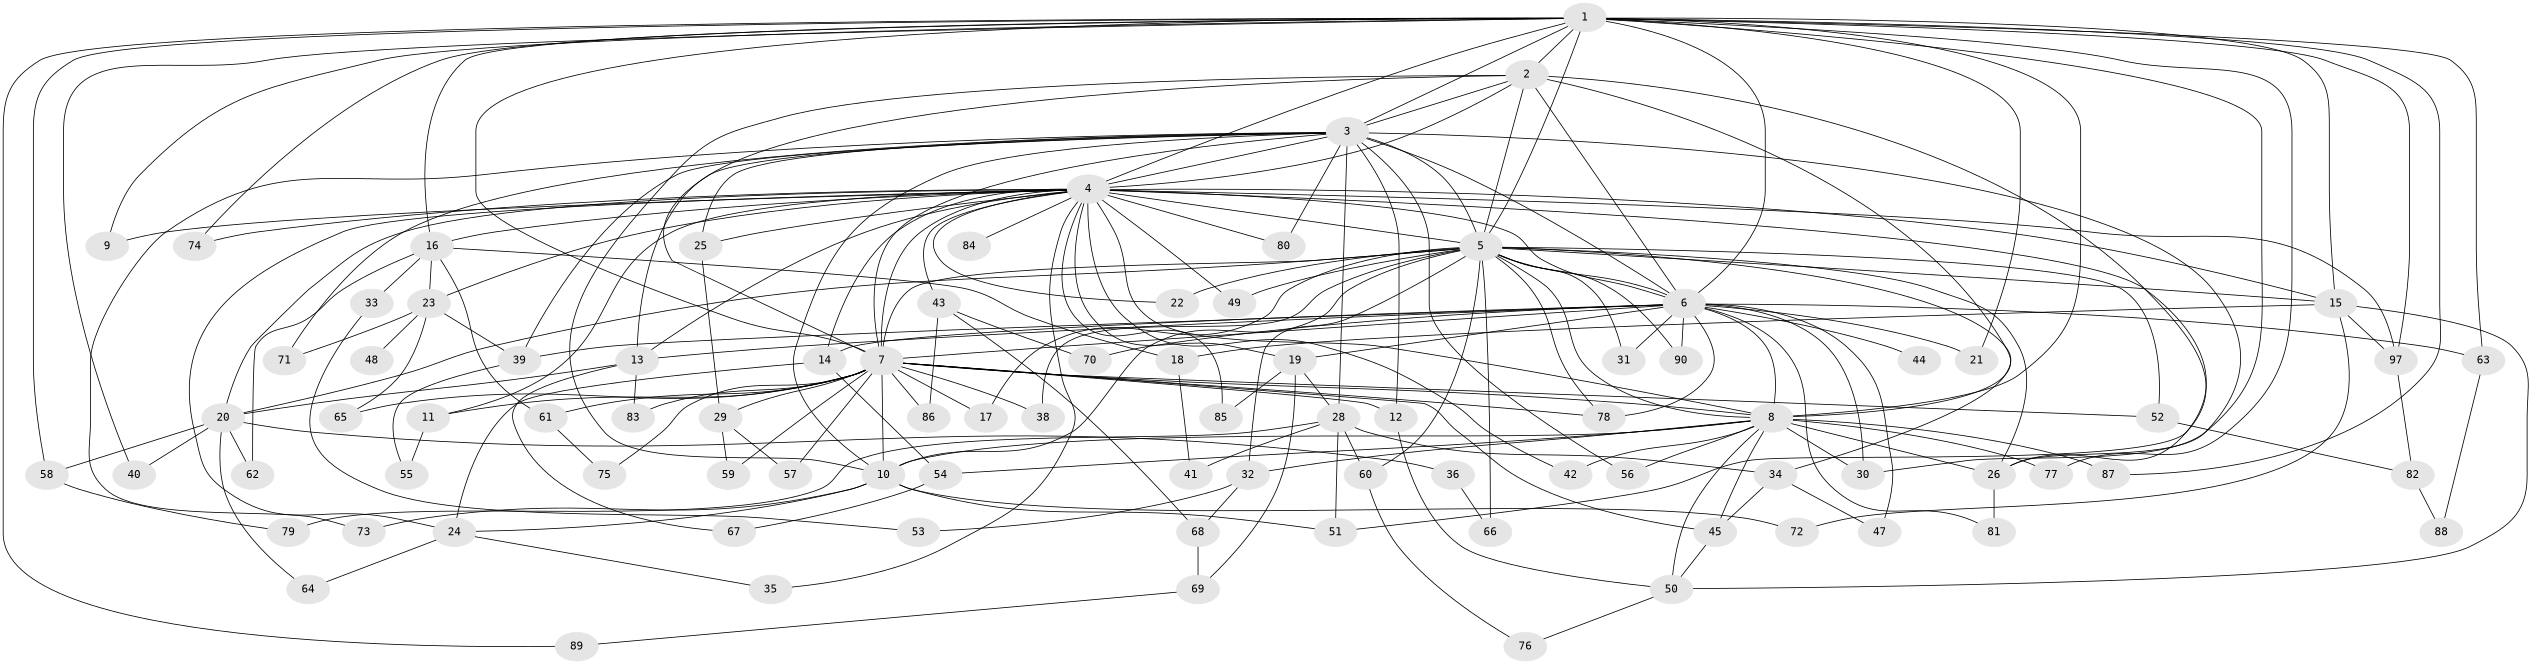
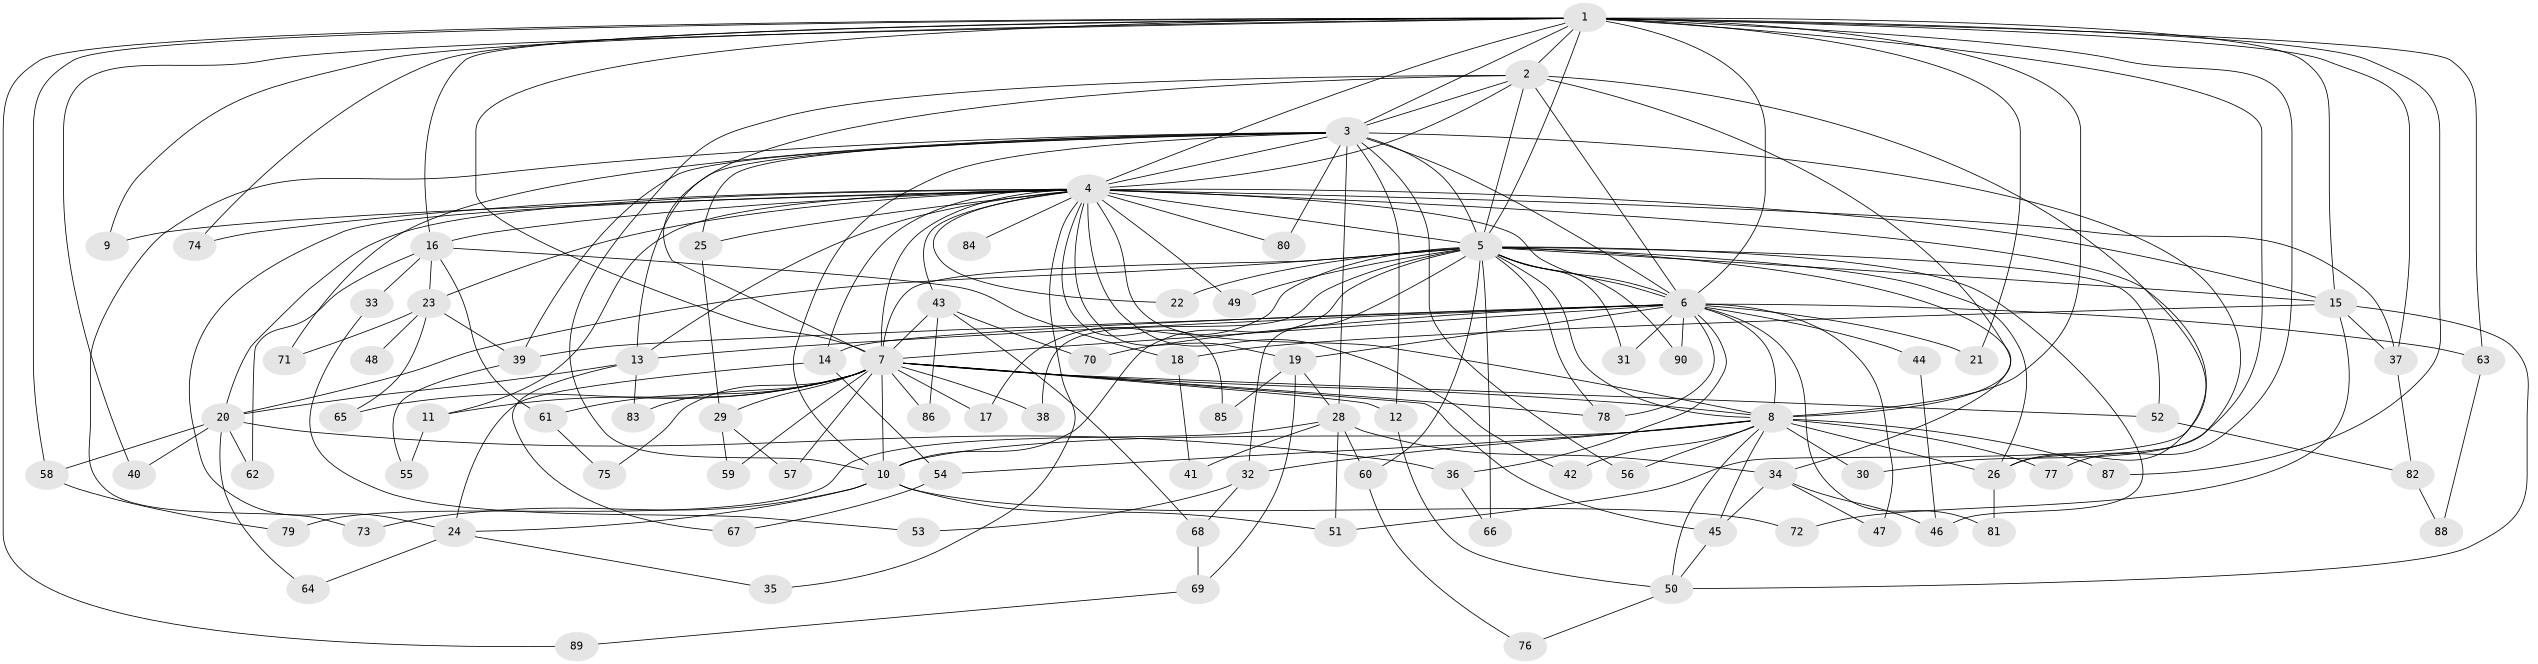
  graph {
    fontname="DejaVu Sans Mono"
    node [color=gray90 fontname="DejaVu Sans Mono" style=filled]
    edge [fontname="DejaVu Sans Mono" weight=1.0]
    1
    2
    3
    4
    5
    6
    7
    8
    9
    15
    16
    21
    30
-   37 [label=97]
+   37
    40
    58
    63
    74
    77
    87
    89
    10
    51
    12
    13
    25
    26
    28
    39
    56
    71
    73
    80
    11
    14
    19
    20
    22
    23
    24
    35
    42
    43
    49
    84
    85
    17
    31
    32
    34
    38
+   46
    52
    60
    66
    90
    78
    47
    36
    44
    70
    81
    29
    45
    57
    59
    61
    65
    75
    83
    86
    50
    54
    72
    18
    33
    62
    82
    79
    88
    67
    41
    55
    69
    64
    48
    68
    53
    76
    1 -- 2
    1 -- 3
    1 -- 4 [weight=2.0]
    1 -- 5
    1 -- 6 [weight=3.0]
    1 -- 7
    1 -- 8
    1 -- 9
    1 -- 15
    1 -- 16
    1 -- 21
    1 -- 30
    1 -- 37
    1 -- 40
    1 -- 58
    1 -- 63
    1 -- 74
    1 -- 77
    1 -- 87
    1 -- 89
    2 -- 3
    2 -- 4 [weight=2.0]
    2 -- 5
    2 -- 6 [weight=2.0]
    2 -- 7
    2 -- 8 [weight=2.0]
    2 -- 10
    2 -- 51
    3 -- 4 [weight=3.0]
    3 -- 5 [weight=3.0]
    3 -- 6 [weight=2.0]
-   3 -- 7
+   43 -- 7
    3 -- 10
    3 -- 12
    3 -- 13
    3 -- 25
    3 -- 26
    3 -- 28
    3 -- 39
    3 -- 56
    3 -- 71
    3 -- 73
    3 -- 80
    4 -- 5 [weight=3.0]
    4 -- 6 [weight=4.0]
    4 -- 7 [weight=2.0]
    4 -- 8 [weight=2.0]
    4 -- 9
    4 -- 15
    4 -- 16
    4 -- 37
    4 -- 74
    4 -- 13
    4 -- 25
    4 -- 26
    4 -- 80
    4 -- 11 [weight=2.0]
    4 -- 14
    4 -- 19
    4 -- 20
    4 -- 22
    4 -- 23 [weight=2.0]
    4 -- 24 [weight=2.0]
    4 -- 35
    4 -- 42
    4 -- 43
    4 -- 49
    4 -- 84 [weight=2.0]
    4 -- 85
    5 -- 6 [weight=2.0]
    5 -- 7
    5 -- 8
    5 -- 15
    5 -- 10
    5 -- 26
    5 -- 20
    5 -- 22
    5 -- 49
    5 -- 17
    5 -- 31
    5 -- 32
    5 -- 34
    5 -- 38
+   5 -- 46
    5 -- 52
    5 -- 60
    5 -- 66
    5 -- 90
    5 -- 78
    6 -- 7 [weight=2.0]
    6 -- 8 [weight=3.0]
    6 -- 21
    6 -- 63
    6 -- 13
    6 -- 39
    6 -- 14
    6 -- 19
    6 -- 31
    6 -- 90
    6 -- 78
    6 -- 47 [weight=2.0]
-   6 -- 30
+   6 -- 36
    6 -- 44
    6 -- 70
    6 -- 81
    7 -- 8
    7 -- 10
    7 -- 12
    7 -- 11
    7 -- 17
    7 -- 38
    7 -- 52
    7 -- 78
    7 -- 29
    7 -- 45
    7 -- 57
    7 -- 59
    7 -- 61
    7 -- 65
    7 -- 75
    7 -- 83
    7 -- 86
    8 -- 30
    8 -- 77
    8 -- 87
    8 -- 10
    8 -- 26
    8 -- 56
    8 -- 42
    8 -- 32
    8 -- 45
    8 -- 50
    8 -- 54
    15 -- 37
    15 -- 50
    15 -- 72
    15 -- 18
    16 -- 23
    16 -- 61
    16 -- 18
    16 -- 33
    16 -- 62
    37 -- 82
    58 -- 79
    63 -- 88
    10 -- 51
    10 -- 73
    10 -- 24
    10 -- 72
    12 -- 50
    13 -- 20
    13 -- 83
    13 -- 67
    25 -- 29
    26 -- 81
    28 -- 51
    28 -- 34
    28 -- 60
    28 -- 79
    28 -- 41
    39 -- 55
    11 -- 55
    14 -- 24
    14 -- 54
    19 -- 28
    19 -- 85
    19 -- 69
    20 -- 40
    20 -- 58
    20 -- 36
    20 -- 62
    20 -- 64
    23 -- 39
    23 -- 71
    23 -- 65
    23 -- 48
    24 -- 35
    24 -- 64
    43 -- 70
    43 -- 86
    43 -- 68
    32 -- 68
    32 -- 53
+   34 -- 46
    34 -- 47
    34 -- 45
    52 -- 82
    60 -- 76
    36 -- 66
+   44 -- 46
    29 -- 57
    29 -- 59
    45 -- 50
    61 -- 75
    50 -- 76
    54 -- 67
    18 -- 41
    33 -- 53
    82 -- 88
    69 -- 89
    68 -- 69
  }
